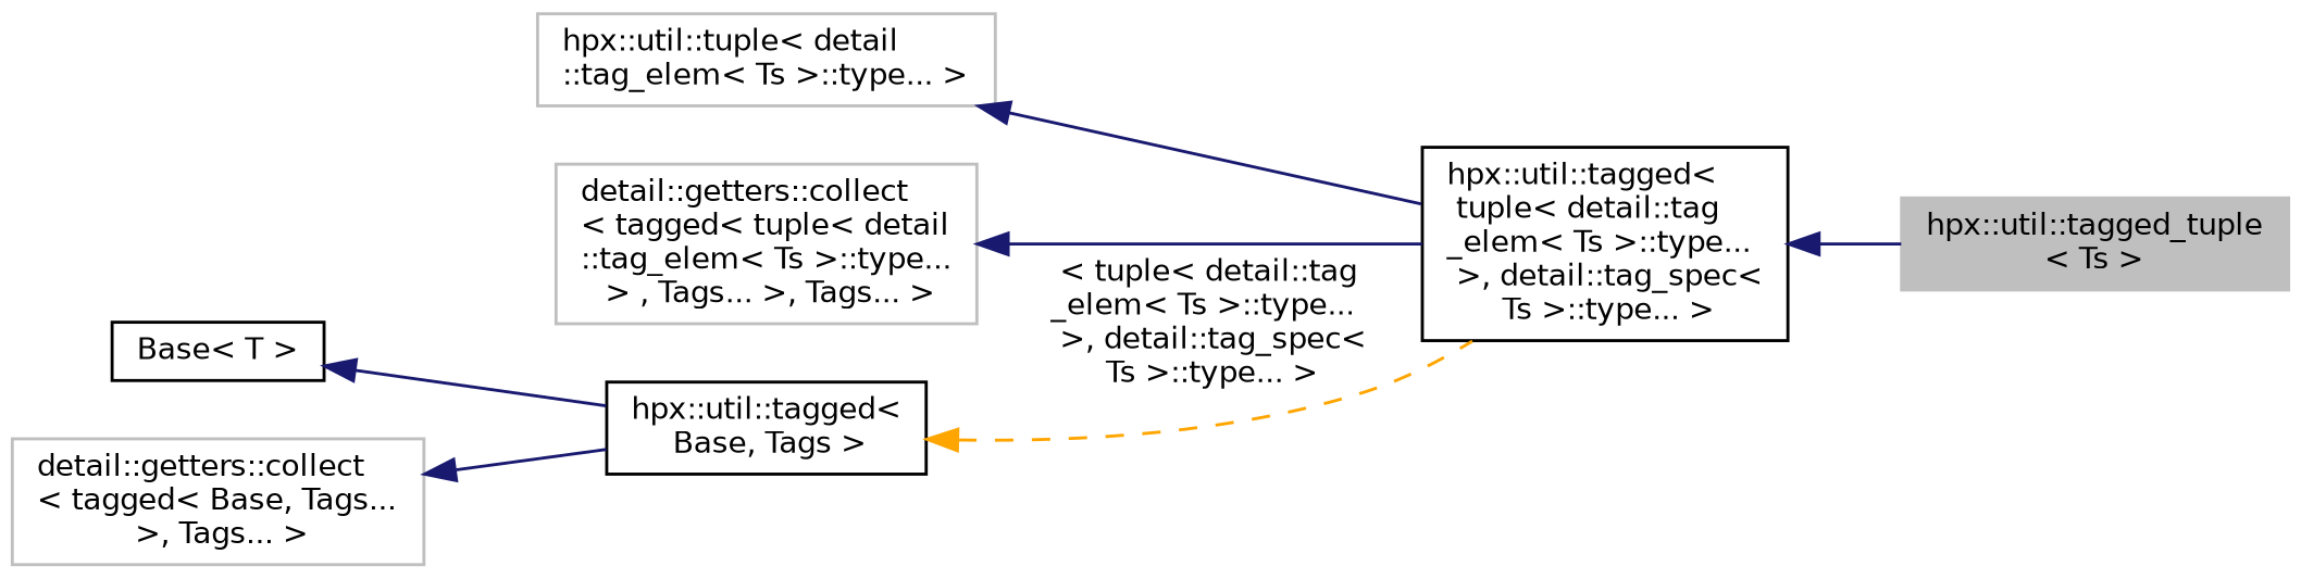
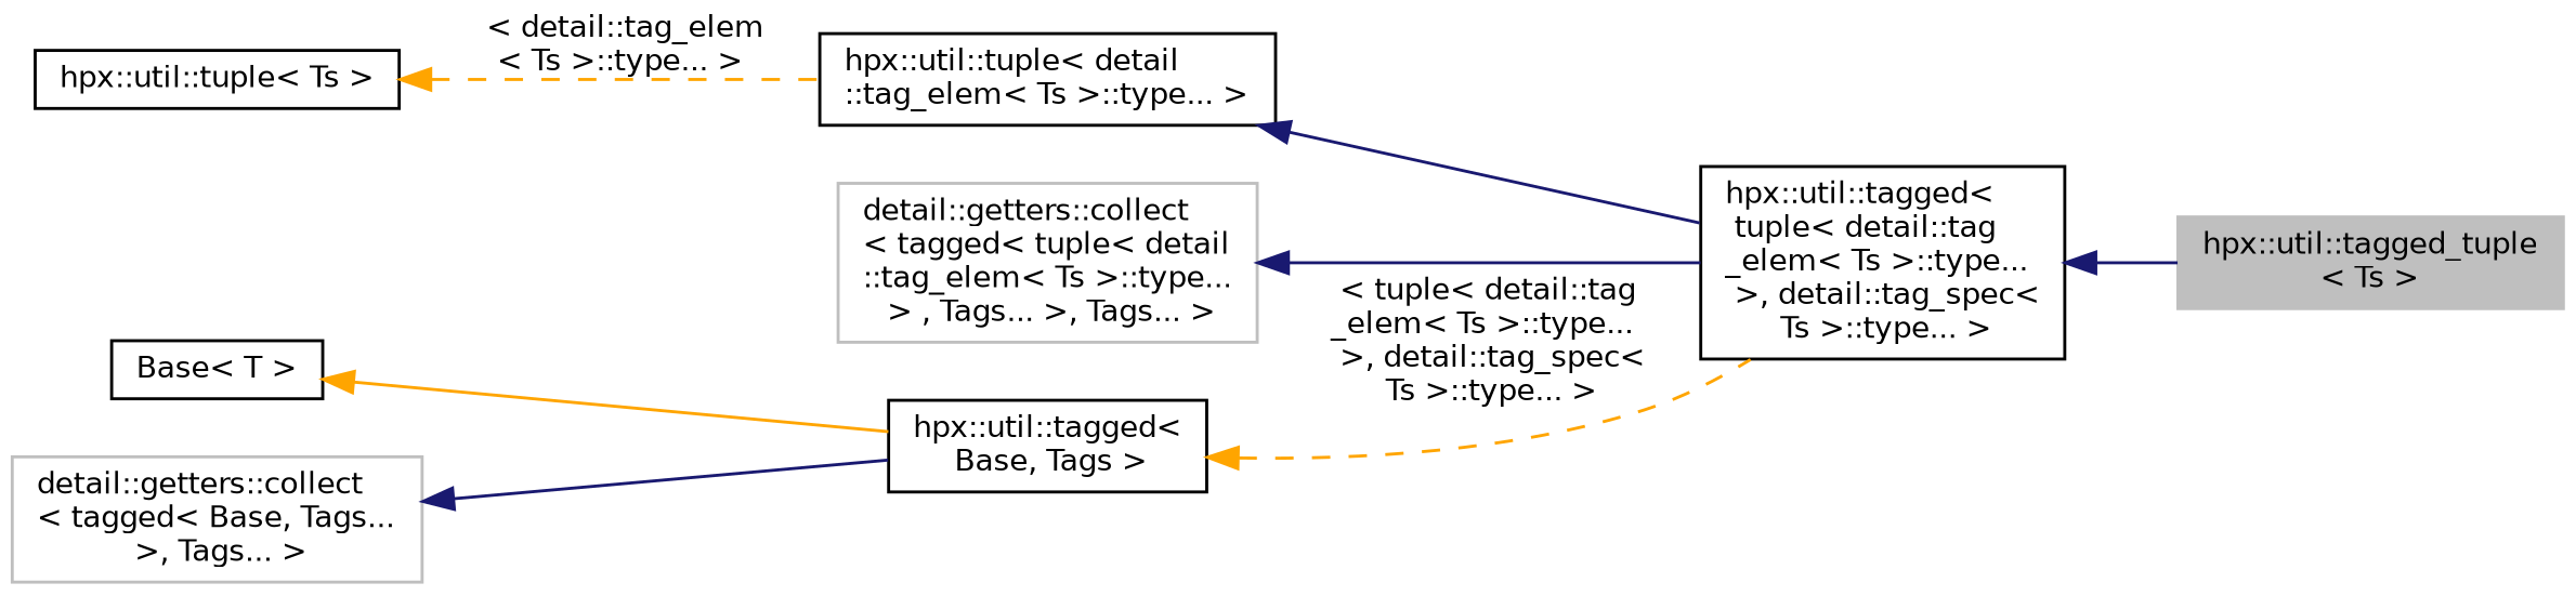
  digraph {
    rankdir=LR
    node [color=black fillcolor=white fontname=Helvetica fontsize=10 shape=record style=filled]
    edge [color=midnightblue dir=back fontname=Helvetica fontsize=10 labelfontname=Helvetica labelfontsize=10 style=solid]
    n1 [color=grey75 fillcolor=grey75 fontcolor=black height=0.2 label="hpx::util::tagged_tuple\l\< Ts \>" width=0.4]
    n2 [height=0.2 label="hpx::util::tagged\<\l tuple\< detail::tag\l_elem\< Ts \>::type...\l \>, detail::tag_spec\<\l Ts \>::type... \>" width=0.4]
-   n3 [color=grey75 height=0.2 label="hpx::util::tuple\< detail\l::tag_elem\< Ts \>::type... \>" width=0.4]
+   n3 [height=0.2 label="hpx::util::tuple\< detail\l::tag_elem\< Ts \>::type... \>" width=0.4]
+   n4 [height=0.2 label="hpx::util::tuple\< Ts \>" width=0.4]
    n5 [color=grey75 height=0.2 label="detail::getters::collect\l\< tagged\< tuple\< detail\l::tag_elem\< Ts \>::type...\l \> , Tags... \>, Tags... \>" width=0.4]
    n6 [height=0.2 label="hpx::util::tagged\<\l Base, Tags \>" width=0.4]
    n7 [height=0.2 label="Base\< T \>" width=0.4]
    n8 [color=grey75 height=0.2 label="detail::getters::collect\l\< tagged\< Base, Tags...\l \>, Tags... \>" width=0.4]
    n2 -> n1
    n3 -> n2
+   n4 -> n3 [color=orange label=" \< detail::tag_elem\l\< Ts \>::type... \>" style=dashed]
    n5 -> n2
    n6 -> n2 [color=orange label=" \< tuple\< detail::tag\l_elem\< Ts \>::type...\l \>, detail::tag_spec\<\l Ts \>::type... \>" style=dashed]
-   n7 -> n6
+   n7 -> n6 [color=orange]
    n8 -> n6
  }
